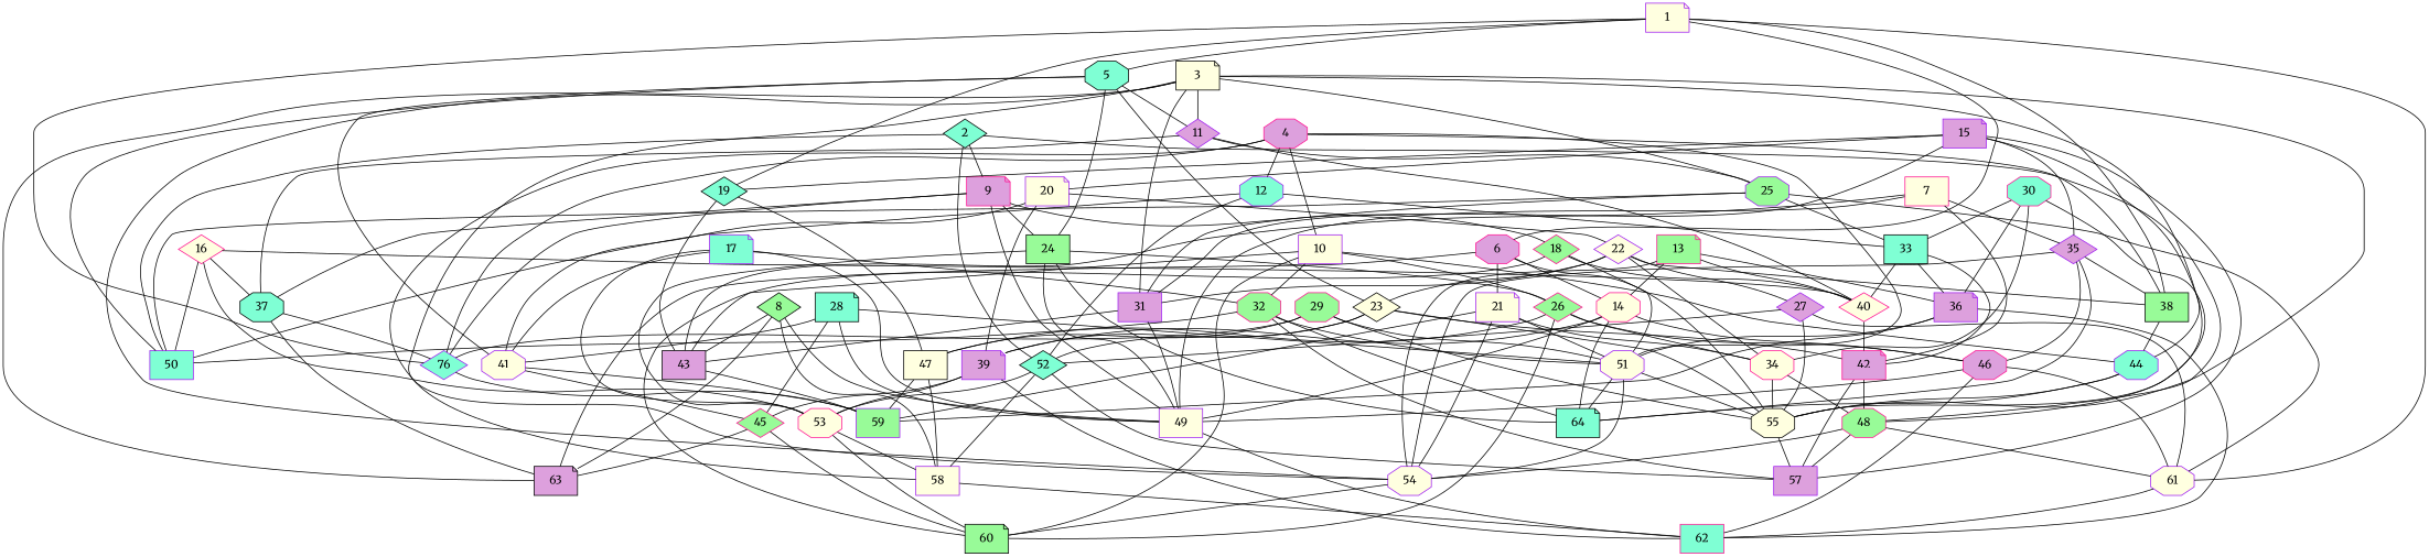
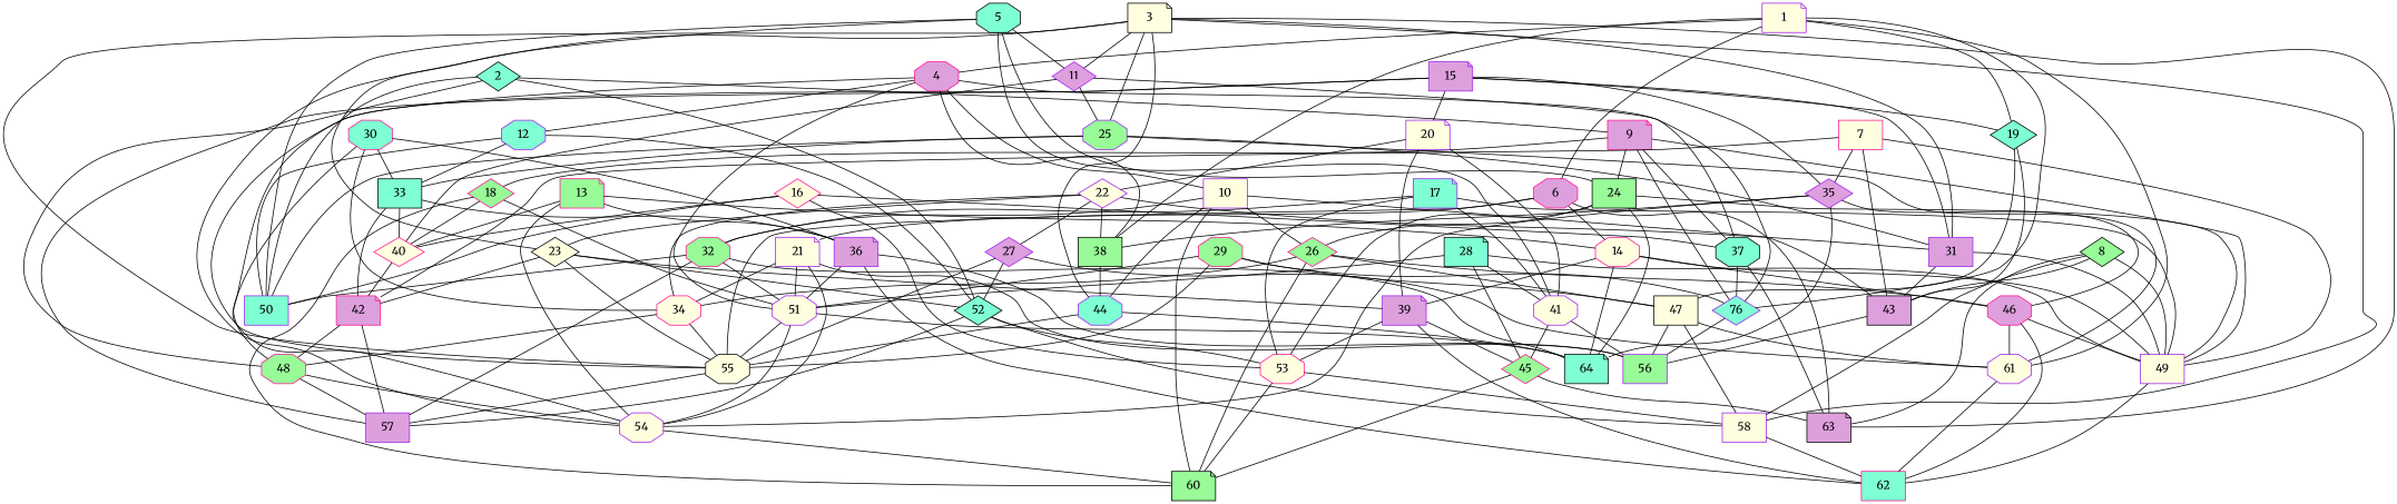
  graph {
    fontname=Merriweather
    node [color=purple fillcolor=lightyellow fontname=Merriweather shape=octagon style=filled]
    edge [fontname=Merriweather weight=1.0]
    1 [shape=note]
    5 [color=black fillcolor=aquamarine]
    6 [color=deeppink fillcolor=plum]
    19 [color=black fillcolor=aquamarine shape=diamond]
    38 [color=black fillcolor=palegreen shape=box]
    n6 [fillcolor=aquamarine label=76 shape=diamond]
    61
    50 [fillcolor=aquamarine shape=box]
    11 [fillcolor=plum shape=diamond]
    23 [color=black shape=diamond]
    24 [color=black fillcolor=palegreen shape=box]
    41
    55 [color=black]
    63 [color=black fillcolor=plum shape=note]
    14 [color=deeppink]
    21 [shape=note]
    43 [color=black fillcolor=plum shape=box]
    47 [color=black shape=box]
    44 [fillcolor=aquamarine]
-   59 [fillcolor=palegreen shape=box]
+   59 [fillcolor=palegreen shape=box label=56]
    62 [color=deeppink fillcolor=aquamarine shape=box]
    2 [color=black fillcolor=aquamarine shape=diamond]
    9 [color=deeppink fillcolor=plum shape=note]
    48 [color=deeppink fillcolor=palegreen]
    52 [color=black fillcolor=aquamarine shape=diamond]
    49 [shape=box]
    18 [color=deeppink fillcolor=palegreen shape=diamond]
    37 [color=black fillcolor=aquamarine]
    54
    57 [fillcolor=plum shape=box]
    58 [shape=box]
    53 [color=deeppink]
    3 [color=black shape=note]
    25 [fillcolor=palegreen]
    31 [fillcolor=plum shape=box]
    40 [color=deeppink shape=diamond]
    33 [color=black fillcolor=aquamarine shape=box]
    64 [color=black fillcolor=aquamarine shape=note]
    60 [color=black fillcolor=palegreen shape=note]
    4 [color=deeppink fillcolor=plum]
    10 [shape=box]
    12 [fillcolor=aquamarine]
    51
    26 [color=deeppink fillcolor=palegreen shape=diamond]
    32 [color=deeppink fillcolor=palegreen]
    42 [color=deeppink fillcolor=plum shape=note]
    39 [fillcolor=plum shape=note]
    45 [color=deeppink fillcolor=palegreen shape=diamond]
    46 [color=deeppink fillcolor=plum]
    34 [color=deeppink]
    7 [color=deeppink shape=box]
    35 [fillcolor=plum shape=diamond]
    8 [color=black fillcolor=palegreen shape=diamond]
    36 [fillcolor=plum shape=note]
    13 [color=deeppink fillcolor=palegreen shape=note]
    15 [fillcolor=plum shape=note]
    20 [shape=note]
    22 [shape=diamond]
    16 [color=deeppink shape=diamond]
    17 [fillcolor=aquamarine shape=note]
    27 [fillcolor=plum shape=diamond]
    28 [color=black fillcolor=aquamarine shape=note]
    29 [color=deeppink fillcolor=palegreen]
    30 [color=deeppink fillcolor=aquamarine]
-   1 -- 5
+   1 -- 4
    1 -- 6
    1 -- 19
    1 -- 38
    1 -- n6
    1 -- 61
    5 -- 50
    5 -- 11
    5 -- 23
    5 -- 24
    5 -- 41
    6 -- 55
    6 -- 63
    6 -- 14
    6 -- 21 [weight=2.0]
    19 -- 43
    19 -- 47
    38 -- 44
    n6 -- 59
    61 -- 62
    11 -- 37 [weight=2.0]
    11 -- 25
    11 -- 40
    23 -- 55
    23 -- 52
    23 -- 42
    23 -- 39
    24 -- 49
    24 -- 53
    24 -- 64
    24 -- 26
    41 -- 59
    41 -- 45
    55 -- 57
    14 -- 49
    14 -- 64
    14 -- 39
    14 -- 46
    21 -- 59
    21 -- 54
    21 -- 51
    21 -- 34
    43 -- 59
-   48 -- 61
+   47 -- 61
    47 -- 59
    47 -- 58
    44 -- 55
    44 -- 64
    2 -- 50
    2 -- 9
    2 -- 48
    2 -- 52
    9 -- n6
    9 -- 24
    9 -- 49
    9 -- 18
    9 -- 37
    48 -- 54
    48 -- 57
    52 -- 57
    52 -- 58
    52 -- 53 [weight=2.0]
    49 -- 62
    18 -- 40
    18 -- 60
    18 -- 51
    37 -- n6
    37 -- 63
    54 -- 60
    58 -- 62
    53 -- 58
    53 -- 60
    3 -- 11
    3 -- 55
    3 -- 63
    3 -- 44 [weight=2.0]
    3 -- 54
    3 -- 58
    3 -- 25
    3 -- 31
    25 -- 61
    25 -- 50
    25 -- 31
    25 -- 33
    31 -- 43
    31 -- 49
    40 -- 42
    33 -- 40
    33 -- 42
    33 -- 36
    4 -- 38
    4 -- n6
    4 -- 54
    4 -- 10
    4 -- 12
    4 -- 51
    10 -- 43
    10 -- 44
    10 -- 60
    10 -- 26
    10 -- 32
    12 -- 50
    12 -- 52
    12 -- 33
    51 -- 55
    51 -- 54
    51 -- 64
    26 -- 47
    26 -- 60
    26 -- 46
    26 -- 34
    32 -- 50
    32 -- 57
    32 -- 64
    32 -- 51
    42 -- 48
    42 -- 57
    39 -- 62
    39 -- 53
    39 -- 45
    45 -- 63 [weight=2.0]
    45 -- 60
    46 -- 61
    46 -- 62
    46 -- 49
    34 -- 55
    34 -- 48
    7 -- 43
    7 -- 49
    7 -- 42
    7 -- 35
    35 -- 38
    35 -- 54
    35 -- 64
    35 -- 46
    8 -- 63
    8 -- 43
    8 -- 49
    8 -- 58
    36 -- 59
    36 -- 62
    36 -- 51
    13 -- 14
    13 -- 54
    13 -- 40
    13 -- 36
    15 -- 19
    15 -- 55
    15 -- 57
    15 -- 31
    15 -- 35
    15 -- 20
    20 -- 41
    20 -- 39
    20 -- 22
    22 -- 38
    22 -- 23
    22 -- 31
    22 -- 34
    22 -- 27
    16 -- 50
    16 -- 37
    16 -- 53
    16 -- 40
    17 -- 41
    17 -- 49
    17 -- 53
    17 -- 32
    27 -- 61
    27 -- 55
    27 -- 52
    28 -- 41
    28 -- 49
    28 -- 51
    28 -- 45
    29 -- n6
    29 -- 55
    29 -- 47
    29 -- 51
    30 -- 48
    30 -- 33
    30 -- 34
    30 -- 36
  }
